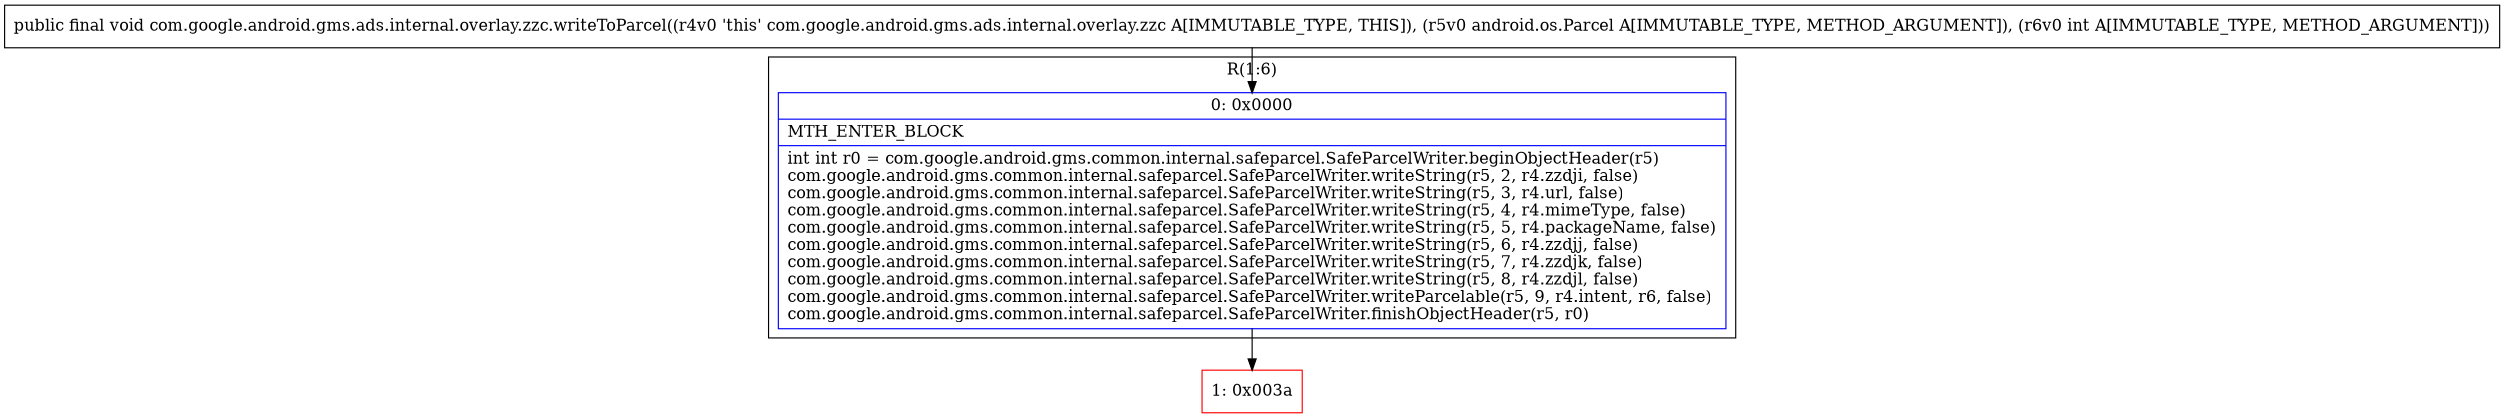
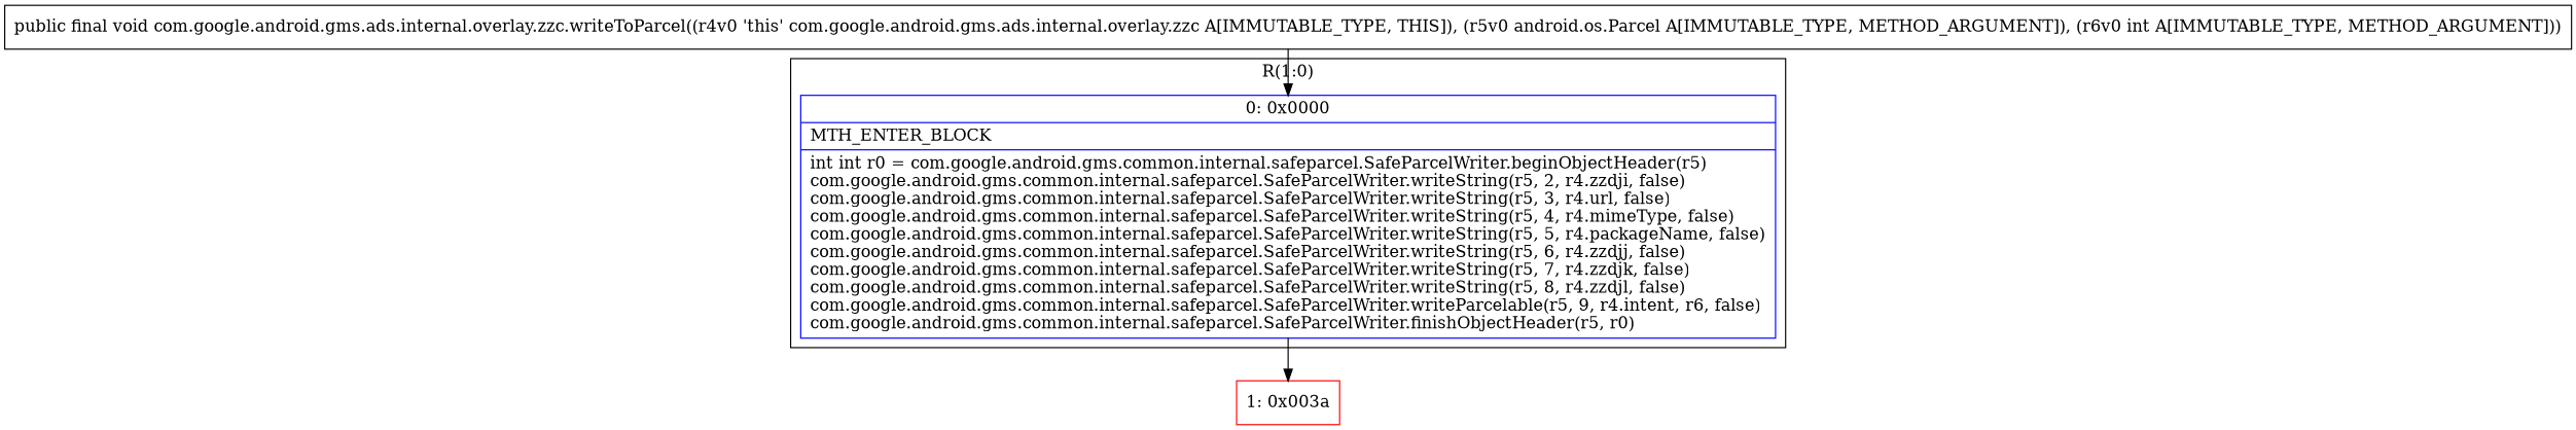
  digraph {
    node [shape=record]
    n1 [color=blue label="{0\:\ 0x0000|MTH_ENTER_BLOCK\l|int int r0 = com.google.android.gms.common.internal.safeparcel.SafeParcelWriter.beginObjectHeader(r5)\lcom.google.android.gms.common.internal.safeparcel.SafeParcelWriter.writeString(r5, 2, r4.zzdji, false)\lcom.google.android.gms.common.internal.safeparcel.SafeParcelWriter.writeString(r5, 3, r4.url, false)\lcom.google.android.gms.common.internal.safeparcel.SafeParcelWriter.writeString(r5, 4, r4.mimeType, false)\lcom.google.android.gms.common.internal.safeparcel.SafeParcelWriter.writeString(r5, 5, r4.packageName, false)\lcom.google.android.gms.common.internal.safeparcel.SafeParcelWriter.writeString(r5, 6, r4.zzdjj, false)\lcom.google.android.gms.common.internal.safeparcel.SafeParcelWriter.writeString(r5, 7, r4.zzdjk, false)\lcom.google.android.gms.common.internal.safeparcel.SafeParcelWriter.writeString(r5, 8, r4.zzdjl, false)\lcom.google.android.gms.common.internal.safeparcel.SafeParcelWriter.writeParcelable(r5, 9, r4.intent, r6, false)\lcom.google.android.gms.common.internal.safeparcel.SafeParcelWriter.finishObjectHeader(r5, r0)\l}"]
    n2 [color=red label="{1\:\ 0x003a}"]
    n3 [label="{public final void com.google.android.gms.ads.internal.overlay.zzc.writeToParcel((r4v0 'this' com.google.android.gms.ads.internal.overlay.zzc A[IMMUTABLE_TYPE, THIS]), (r5v0 android.os.Parcel A[IMMUTABLE_TYPE, METHOD_ARGUMENT]), (r6v0 int A[IMMUTABLE_TYPE, METHOD_ARGUMENT])) }"]
    subgraph cluster_1 {
-     label="R(1:6)"
+     label="R(1:0)"
      n1
    }
    n1 -> n2
    n3 -> n1
  }
